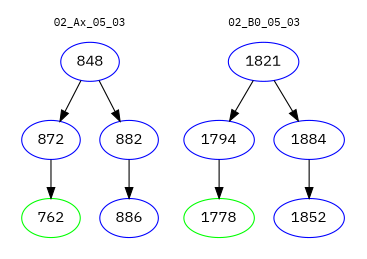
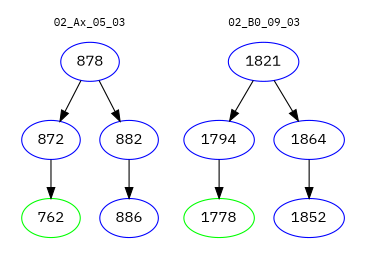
  digraph {
    fontname="IBM Plex Mono"
    node [color=blue fontname="IBM Plex Mono"]
    edge [color=black fontname="IBM Plex Mono"]
-   n1 [label=848]
+   n1 [label=878]
    n2 [label=872]
    n3 [label=882]
    n4 [color=green label=762]
    n5 [label=886]
    n6 [label=1821]
    n7 [label=1794]
-   n8 [label=1884]
+   n8 [label=1864]
    n9 [color=green label=1778]
    n10 [label=1852]
    subgraph cluster_1 {
      color=white
      fontsize=10
      label="02_Ax_05_03"
      n1
      n2
      n3
      n4
      n5
    }
    subgraph cluster_2 {
      color=white
      fontsize=10
-     label="02_B0_05_03"
+     label="02_B0_09_03"
      n6
      n7
      n8
      n9
      n10
    }
    n1 -> n2
    n1 -> n3
    n2 -> n4
    n3 -> n5
    n6 -> n7
    n6 -> n8
    n7 -> n9
    n8 -> n10
  }
